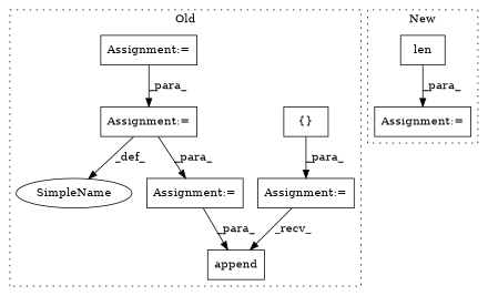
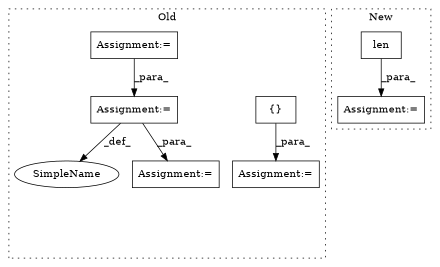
  digraph {
    node [a=7 l=1 shape=box]
-   n1 [a=32 l="7,1" label=append s="7230,7330"]
    n2 [l="53,2" label="Assignment:=" s="7045,7170"]
    n3 [a=42 l=3 label=SimpleName s=7110 shape=ellipse]
    n4 [label="Assignment:=" s=7025]
    n5 [a=4 l=2 label="{}" s=7037]
    n6 [label="Assignment:=" s=7189]
    n7 [label="Assignment:=" s=6934]
    n8 [a=32 l="4,1" label=len s="8268,8285"]
    n9 [label="Assignment:=" s=8255]
    subgraph cluster_1 {
      label=Old
      style=dotted
-     n1
      n2
      n3
      n4
      n5
      n6
      n7
    }
    subgraph cluster_2 {
      label=New
      style=dotted
      n8
      n9
    }
    n2 -> n3 [label=_def_]
    n2 -> n6 [label=_para_]
-   n4 -> n1 [label=_recv_]
    n5 -> n4 [label=_para_]
-   n6 -> n1 [label=_para_]
    n7 -> n2 [label=_para_]
    n8 -> n9 [label=_para_]
  }
